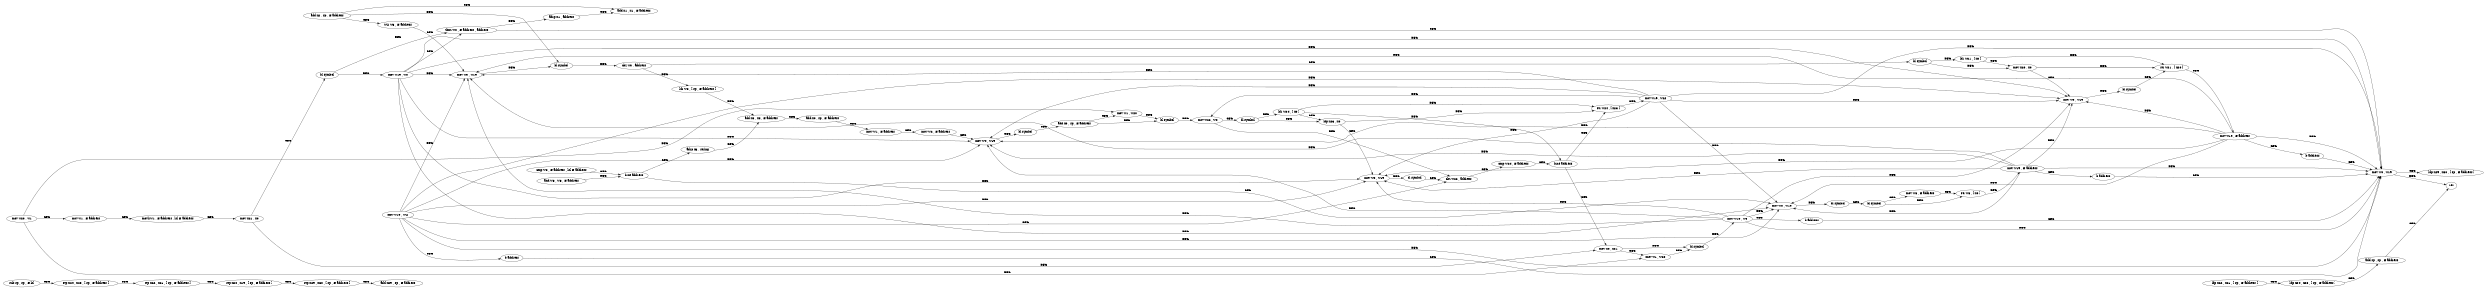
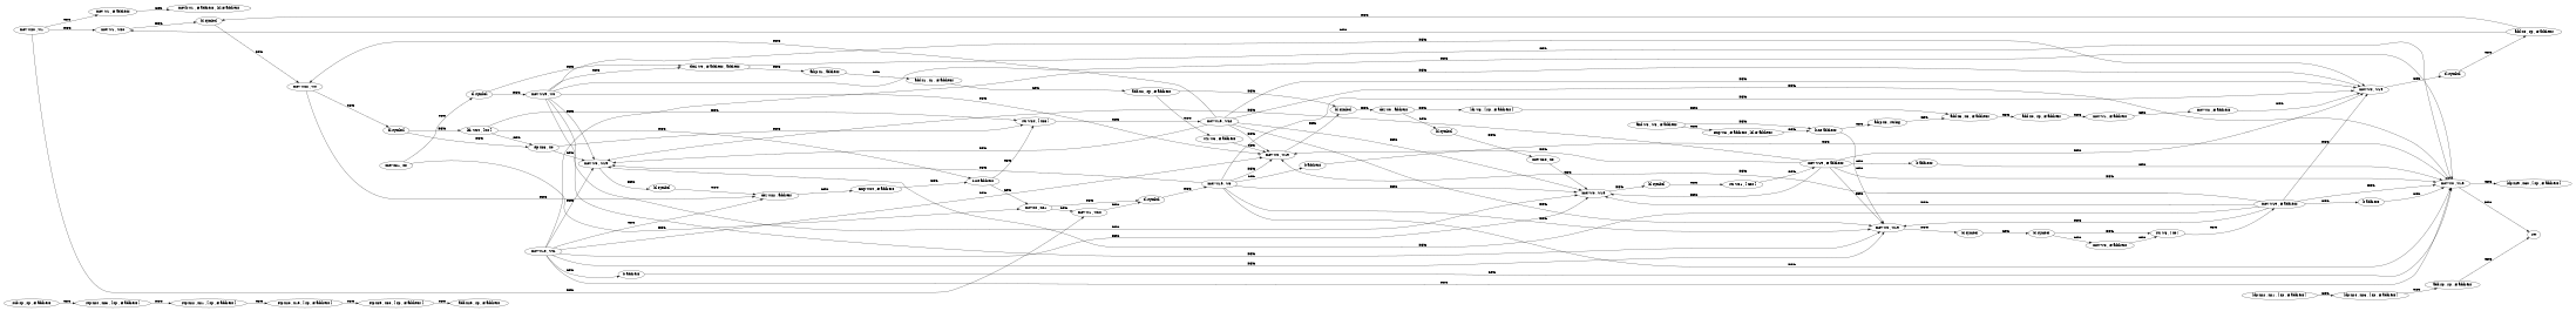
  digraph {
    rankdir=LR
-   n1 [label="sub sp , sp , # lsl"]
+   n1 [label="sub sp , sp , # address"]
    n2 [label="stp x24 , x23 , [ sp , # address ]"]
    n3 [label="stp x22 , x21 , [ sp , # address ]"]
    n4 [label="stp x20 , x19 , [ sp , # address ]"]
    n5 [label="stp x29 , x30 , [ sp , # address ]"]
    n6 [label="add x29 , sp , # address"]
    n7 [label="mov w20 , w1"]
    n8 [label="mov w1 , # address"]
    n9 [label="mov w1 , w20"]
    n10 [label="mov w1 , w20"]
    n11 [label="movk w1 , # address , lsl # address"]
    n12 [label="bl symbol"]
    n13 [label="bl symbol"]
    n14 [label="mov x21 , x0"]
    n15 [label="bl symbol"]
    n16 [label="mov x0 , x21"]
    n17 [label="mov w19 , w0"]
    n18 [label="tbnz w0 , # address , address"]
    n19 [label="mov w0 , w19"]
    n20 [label="mov w0 , w19"]
    n21 [label="mov w0 , w19"]
    n22 [label="mov w0 , w19"]
    n23 [label="mov w4 , w19"]
    n24 [label="mov w0 , w19"]
    n25 [label="adrp x1 , address"]
    n26 [label="ldp x29 , x30 , [ sp , # address ]"]
    n27 [label=ret]
    n28 [label="bl symbol"]
    n29 [label="bl symbol"]
    n30 [label="bl symbol"]
    n31 [label="bl symbol"]
    n32 [label="bl symbol"]
    n33 [label="add x1 , x1 , # address"]
    n34 [label="add x2 , sp , # address"]
    n35 [label="ldp x22 , x21 , [ sp , # address ]"]
    n36 [label="ldp x24 , x23 , [ sp , # address ]"]
    n37 [label="add sp , sp , # address"]
    n38 [label="wzr w3 , # address"]
    n39 [label="cbz w0 , address"]
    n40 [label="ldr w8 , [ sp , # address ]"]
    n41 [label="bl symbol"]
    n42 [label="add x3 , x3 , # address"]
-   n43 [label="ldr w21 , [ x0 ]"]
    n44 [label="mov x20 , x0"]
    n45 [label="and w8 , w8 , # address"]
    n46 [label="cmp w8 , # address , lsl # address"]
    n47 [label="b.ne address"]
    n48 [label="str w21 , [ x20 ]"]
    n49 [label="adrp x3 , string"]
    n50 [label="add x0 , sp , # address"]
    n51 [label="bl symbol"]
    n52 [label="mov w19 , # address"]
    n53 [label="b address"]
    n54 [label="mov w1 , # address"]
    n55 [label="mov w2 , # address"]
    n56 [label="add x0 , sp , # address"]
    n57 [label="mov w22 , w0"]
    n58 [label="bl symbol"]
    n59 [label="cbz w22 , address"]
    n60 [label="ldr w24 , [ x0 ]"]
    n61 [label="ldp x23 , x0"]
    n62 [label="cmp w24 , # address"]
    n63 [label="mov w19 , w22"]
    n64 [label="b.ne address"]
    n65 [label="str w24 , [ x23 ]"]
    n66 [label="mov w19 , wzr"]
    n67 [label="b address"]
    n68 [label="mov w8 , # address"]
    n69 [label="str w8 , [ x0 ]"]
    n70 [label="mov w19 , # address"]
    n71 [label="b address"]
    n72 [label="mov w19 , w0"]
    n73 [label="b address"]
    n1 -> n2 [label=CFG]
    n2 -> n3 [label=DFG]
    n3 -> n4 [label=CFG]
    n4 -> n5 [label=CFG]
    n5 -> n6 [label=CFG]
    n7 -> n8 [label=CFG]
    n7 -> n9 [label=DFG]
    n7 -> n10 [label=DFG]
    n8 -> n11 [label=CFG]
    n9 -> n12 [label=DFG]
    n10 -> n13 [label=DFG]
-   n11 -> n14 [label=CFG]
    n12 -> n57 [label=DFG]
    n13 -> n72 [label=DFG]
    n14 -> n15 [label=CFG]
    n14 -> n16 [label=DFG]
    n15 -> n17 [label=DFG]
    n15 -> n18 [label=DFG]
    n16 -> n10 [label=CFG]
    n16 -> n13 [label=DFG]
    n17 -> n18 [label=CFG]
    n17 -> n19 [label=DFG]
    n17 -> n20 [label=DFG]
    n17 -> n21 [label=DFG]
    n17 -> n22 [label=DFG]
    n17 -> n23 [label=DFG]
    n17 -> n24 [label=DFG]
    n18 -> n19 [label=CFG]
    n18 -> n25 [label=DFG]
    n19 -> n26 [label=CFG]
    n19 -> n27 [label=DFG]
    n20 -> n28 [label=DFG]
    n21 -> n29 [label=DFG]
    n22 -> n30 [label=DFG]
    n23 -> n31 [label=CFG]
    n24 -> n32 [label=DFG]
    n25 -> n33 [label=CFG]
    n28 -> n39 [label=DFG]
    n29 -> n51 [label=CFG]
    n30 -> n48 [label=CFG]
    n31 -> n56 [label=CFG]
    n32 -> n59 [label=CFG]
-   n34 -> n33 [label=CFG]
+   n33 -> n34 [label=CFG]
    n34 -> n28 [label=DFG]
    n34 -> n38 [label=CFG]
    n35 -> n36 [label=CFG]
    n36 -> n37 [label=CFG]
    n37 -> n27 [label=CFG]
    n38 -> n20 [label=CFG]
    n39 -> n40 [label=DFG]
    n39 -> n41 [label=CFG]
    n40 -> n42 [label=DFG]
-   n41 -> n43 [label=DFG]
    n41 -> n44 [label=DFG]
    n42 -> n50 [label=CFG]
-   n43 -> n44 [label=CFG]
-   n43 -> n48 [label=DFG]
    n44 -> n22 [label=CFG]
-   n44 -> n48 [label=DFG]
+   n45 -> n46 [label=CFG]
    n45 -> n47 [label=DFG]
    n46 -> n47 [label=CFG]
    n47 -> n21 [label=CFG]
    n47 -> n49 [label=CFG]
    n48 -> n52 [label=CFG]
    n49 -> n42 [label=CFG]
    n50 -> n54 [label=CFG]
    n51 -> n68 [label=CFG]
    n51 -> n69 [label=DFG]
    n52 -> n19 [label=DFG]
    n52 -> n20 [label=DFG]
    n52 -> n21 [label=DFG]
    n52 -> n22 [label=DFG]
    n52 -> n23 [label=DFG]
    n52 -> n24 [label=DFG]
    n52 -> n53 [label=CFG]
    n53 -> n19 [label=CFG]
    n54 -> n55 [label=CFG]
    n55 -> n23 [label=CFG]
    n56 -> n9 [label=CFG]
    n56 -> n12 [label=DFG]
    n57 -> n58 [label=CFG]
    n57 -> n59 [label=DFG]
    n58 -> n60 [label=DFG]
    n58 -> n61 [label=DFG]
    n59 -> n62 [label=CFG]
    n60 -> n61 [label=CFG]
    n60 -> n64 [label=DFG]
    n60 -> n65 [label=DFG]
    n61 -> n24 [label=CFG]
    n61 -> n65 [label=DFG]
    n62 -> n64 [label=CFG]
    n63 -> n19 [label=DFG]
    n63 -> n20 [label=DFG]
    n63 -> n21 [label=DFG]
    n63 -> n22 [label=DFG]
    n63 -> n23 [label=DFG]
    n63 -> n24 [label=DFG]
    n63 -> n57 [label=DFG]
    n64 -> n16 [label=CFG]
    n64 -> n65 [label=CFG]
    n65 -> n63 [label=CFG]
    n66 -> n19 [label=DFG]
    n66 -> n20 [label=DFG]
    n66 -> n21 [label=DFG]
    n66 -> n22 [label=DFG]
    n66 -> n23 [label=DFG]
    n66 -> n24 [label=DFG]
    n66 -> n59 [label=CFG]
    n66 -> n67 [label=CFG]
    n67 -> n19 [label=CFG]
    n68 -> n69 [label=CFG]
    n69 -> n70 [label=CFG]
    n70 -> n19 [label=DFG]
    n70 -> n20 [label=DFG]
    n70 -> n21 [label=DFG]
    n70 -> n22 [label=DFG]
    n70 -> n23 [label=DFG]
    n70 -> n24 [label=DFG]
    n70 -> n71 [label=CFG]
    n71 -> n19 [label=CFG]
    n72 -> n19 [label=DFG]
    n72 -> n20 [label=DFG]
    n72 -> n21 [label=DFG]
    n72 -> n22 [label=DFG]
    n72 -> n23 [label=DFG]
    n72 -> n24 [label=DFG]
    n72 -> n73 [label=CFG]
    n73 -> n19 [label=CFG]
  }
